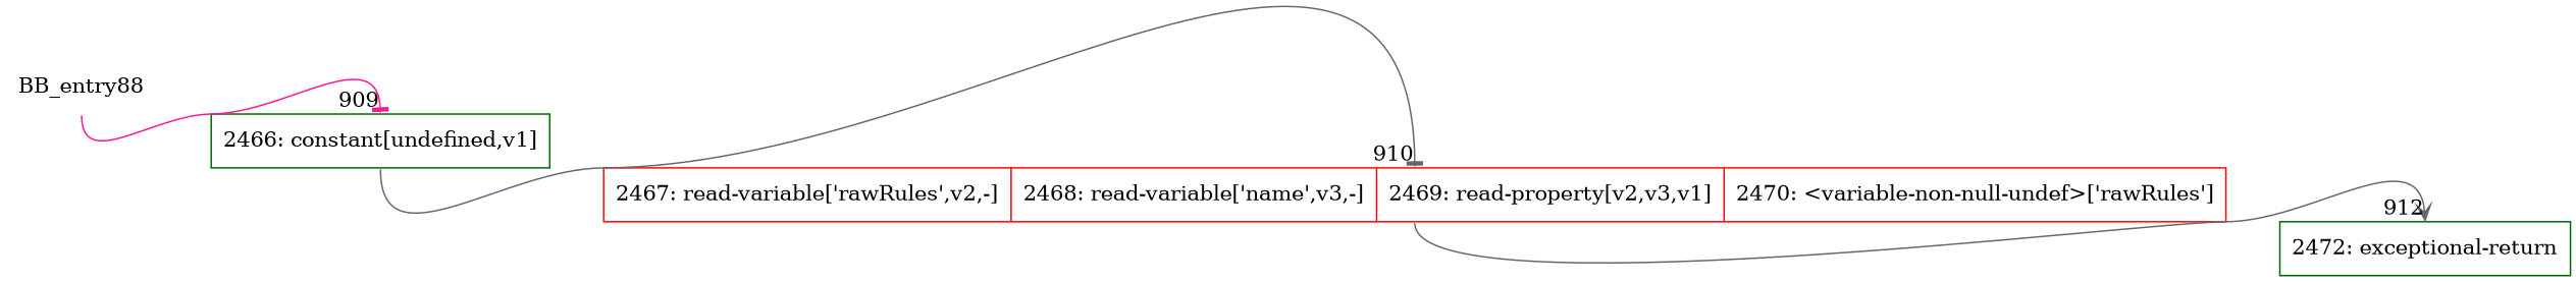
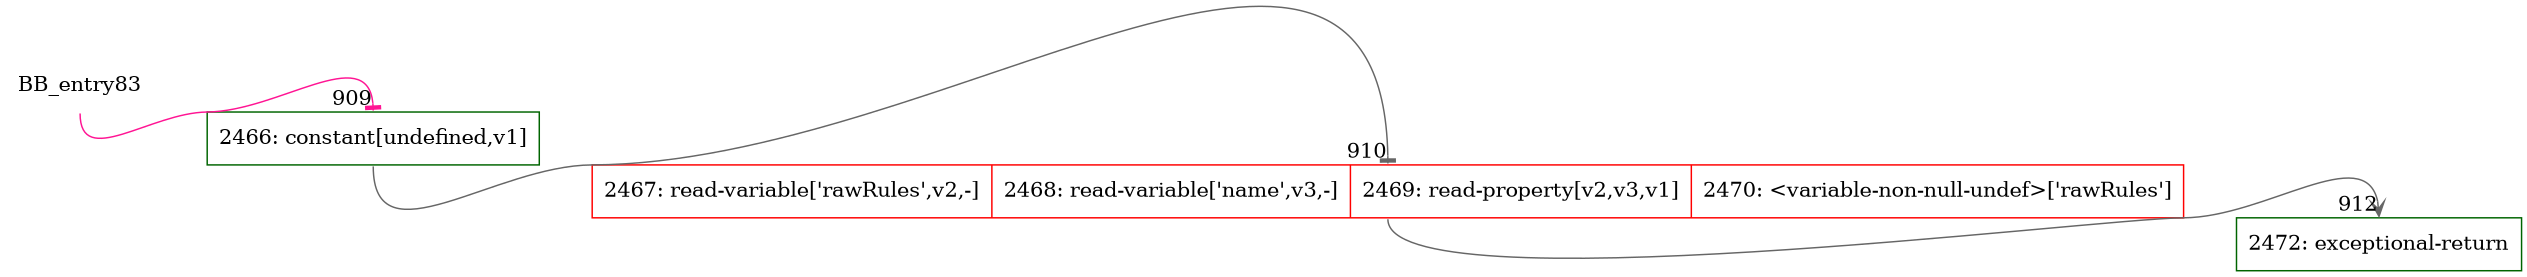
  digraph {
    rankdir=LR
    node [color=darkgreen shape=record]
    edge [arrowhead=tee color=gray40 headport=n tailport=s]
-   BB_entry88 [shape=none]
+   BB_entry88 [shape=none label=BB_entry83]
    n2 [label="{2466: constant[undefined,v1]}"]
    n3 [color=red label="{2467: read-variable['rawRules',v2,-]|2468: read-variable['name',v3,-]|2469: read-property[v2,v3,v1]|2470: \<variable-non-null-undef\>['rawRules']}"]
    n4 [label="{2472: exceptional-return}"]
    BB_entry88 -> n2 [color=deeppink headlabel="    909"]
    n2 -> n3 [headlabel="      910"]
    n3 -> n4 [arrowhead=vee headlabel="      912"]
  }
